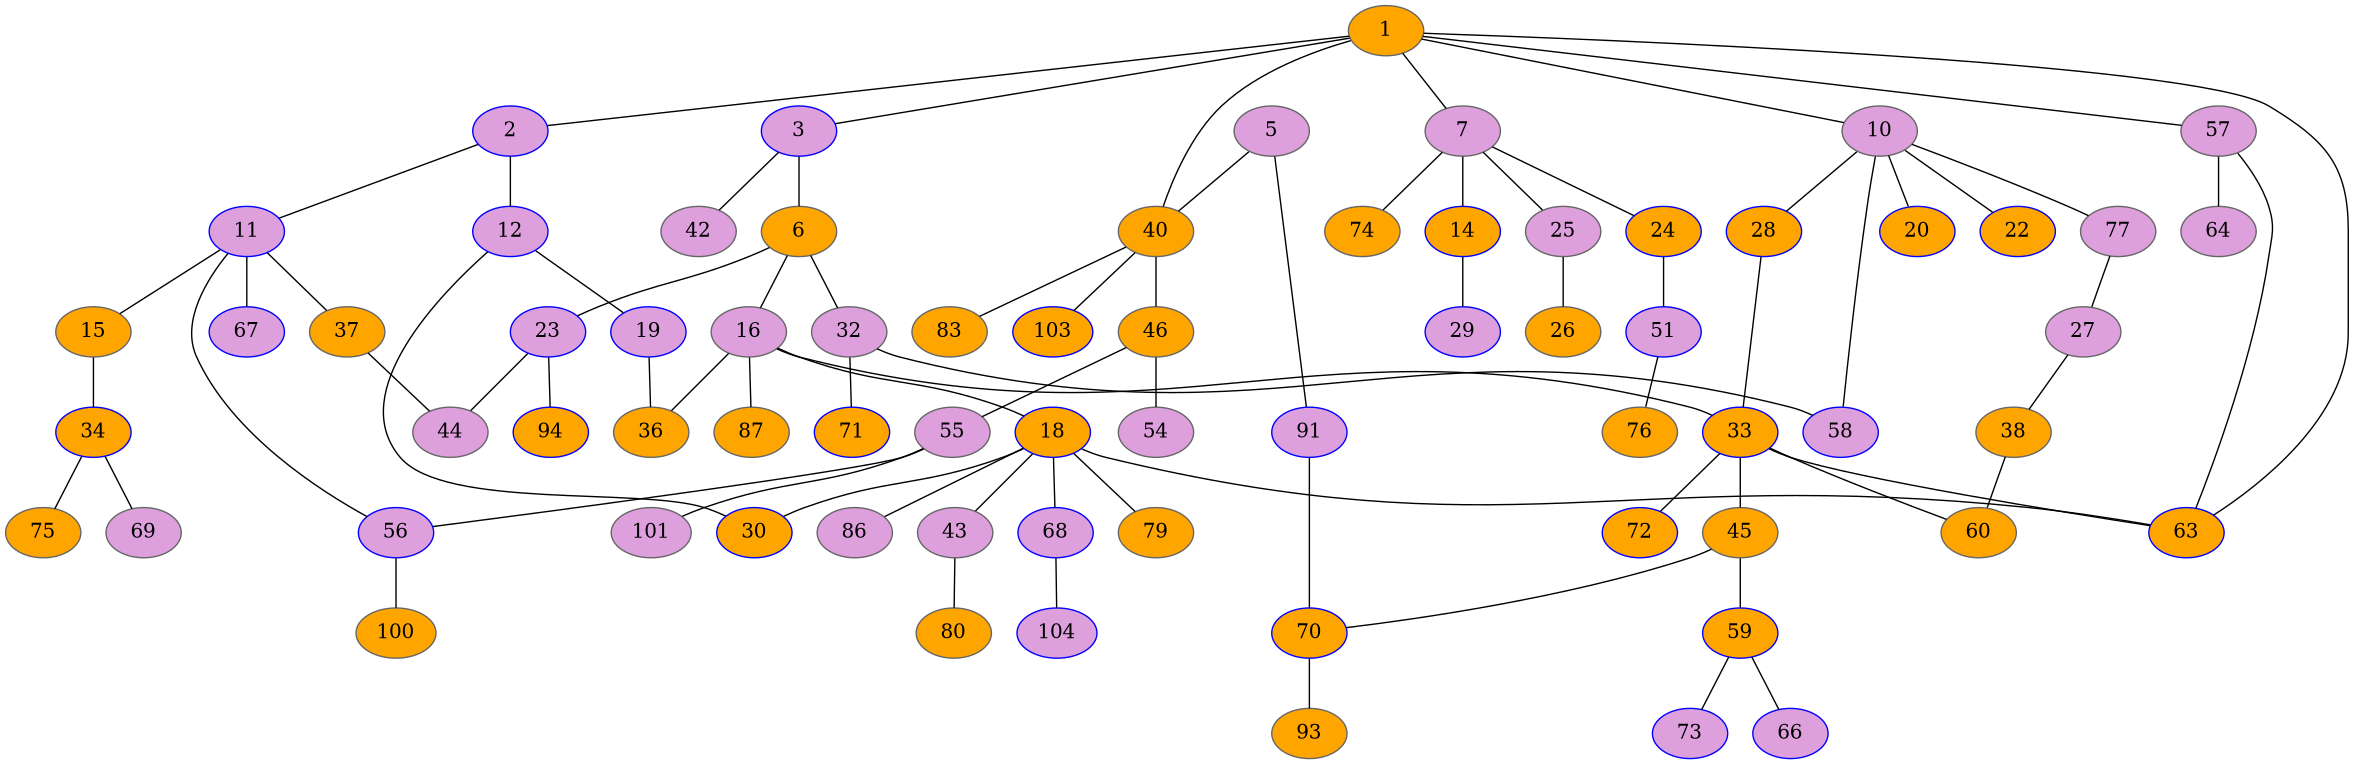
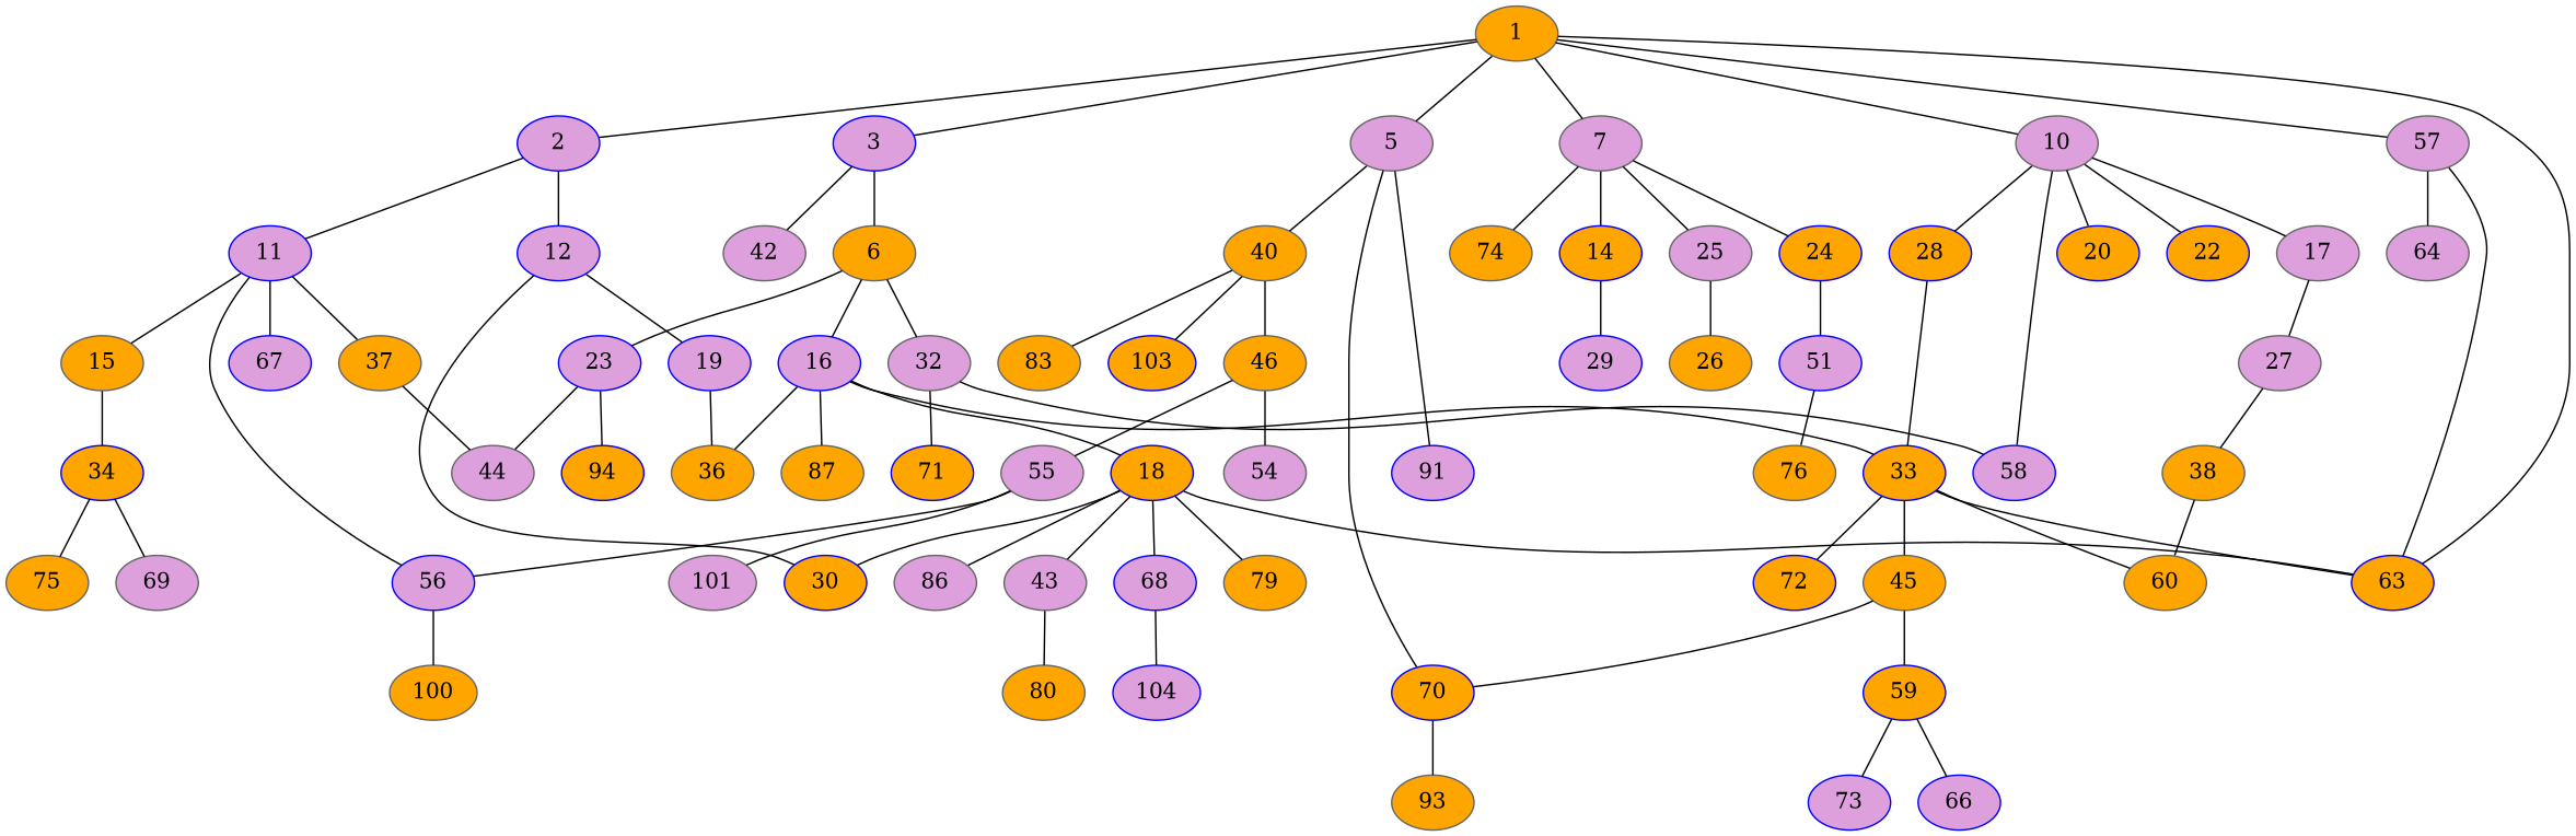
  graph {
    node [color=gray40 fillcolor=orange style=filled]
    1 [super="+50"]
    2 [color=blue fillcolor=plum super="+4"]
    3 [color=blue fillcolor=plum]
    5 [fillcolor=plum super="+9"]
    7 [fillcolor=plum super="+39"]
    10 [fillcolor=plum super="+13"]
    57 [fillcolor=plum super="+78"]
    63 [color=blue super="+81"]
    11 [color=blue fillcolor=plum super="+35"]
    12 [color=blue fillcolor=plum]
    6 [super="+8"]
    42 [fillcolor=plum]
    40 [super="+53"]
    70 [color=blue]
    91 [color=blue fillcolor=plum]
    14 [color=blue super="+88"]
    24 [color=blue]
    25 [fillcolor=plum]
    74
-   17 [fillcolor=plum label=77]
+   17 [fillcolor=plum]
    20 [color=blue]
    22 [color=blue]
    28 [color=blue]
    58 [color=blue fillcolor=plum]
    64 [fillcolor=plum]
    15
    37 [super="+89"]
    56 [color=blue fillcolor=plum super="+95"]
    67 [color=blue fillcolor=plum]
    19 [color=blue fillcolor=plum]
    30 [color=blue super="+31"]
-   16 [fillcolor=plum]
+   16 [color=blue fillcolor=plum]
    23 [color=blue fillcolor=plum super="+98"]
    32 [fillcolor=plum]
    46
    83
    103 [color=blue]
    93 [super="+99"]
    18 [color=blue super="+21"]
    33 [color=blue super="+48"]
    36 [super="+90"]
    87
    44 [fillcolor=plum super="+65"]
    94 [color=blue]
    71 [color=blue]
    29 [color=blue fillcolor=plum]
    51 [color=blue fillcolor=plum super="+82"]
    26 [super="+41"]
    27 [fillcolor=plum super="+77"]
    34 [color=blue super="+49"]
    100
    69 [fillcolor=plum super="+84"]
    75
    43 [fillcolor=plum super="+47"]
    68 [color=blue fillcolor=plum super="+102"]
    79
    86 [fillcolor=plum super="+96"]
    45
    60
    72 [color=blue]
    38 [super="+52"]
    80
    104 [color=blue fillcolor=plum]
    76 [super="+97"]
    59 [color=blue super="+62"]
    54 [fillcolor=plum super="+61"]
    55 [fillcolor=plum super="+92"]
    66 [color=blue fillcolor=plum]
    73 [color=blue fillcolor=plum super="+85"]
    101 [fillcolor=plum]
    1 -- 2
    1 -- 3
-   1 -- 40
+   1 -- 5
    1 -- 7
    1 -- 10
    1 -- 57
    1 -- 63
    2 -- 11
    2 -- 12
    3 -- 6
    3 -- 42
    5 -- 40
-   91 -- 70
+   5 -- 70
    5 -- 91
    7 -- 14
    7 -- 24
    7 -- 25
    7 -- 74
    10 -- 17
    10 -- 20
    10 -- 22
    10 -- 28
    10 -- 58
    57 -- 63
    57 -- 64
    11 -- 15
    11 -- 37
    11 -- 56
    11 -- 67
    12 -- 19
    12 -- 30
    6 -- 16
    6 -- 23
    6 -- 32
    40 -- 46
    40 -- 83
    40 -- 103
    70 -- 93
    14 -- 29
    24 -- 51
    25 -- 26
    17 -- 27
    28 -- 33
    15 -- 34
    37 -- 44
    56 -- 100
    19 -- 36
    16 -- 18
    16 -- 33
    16 -- 36
    16 -- 87
    23 -- 44
    23 -- 94
    32 -- 58
    32 -- 71
    46 -- 54
    46 -- 55
    18 -- 63
    18 -- 30
    18 -- 43
    18 -- 68
    18 -- 79
    18 -- 86
    33 -- 63
    33 -- 45
    33 -- 60
    33 -- 72
    51 -- 76
    27 -- 38
    34 -- 69
    34 -- 75
    43 -- 80
    68 -- 104
    45 -- 70
    45 -- 59
    38 -- 60
    59 -- 66
    59 -- 73
    55 -- 56
    55 -- 101
  }
